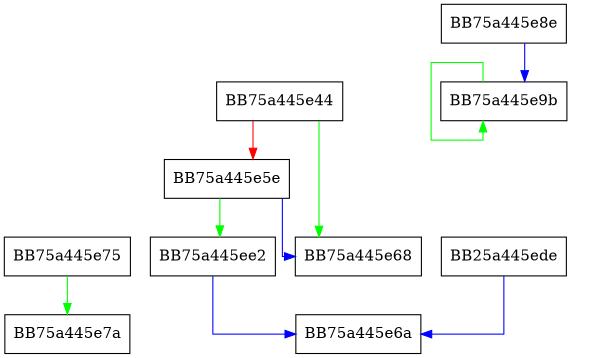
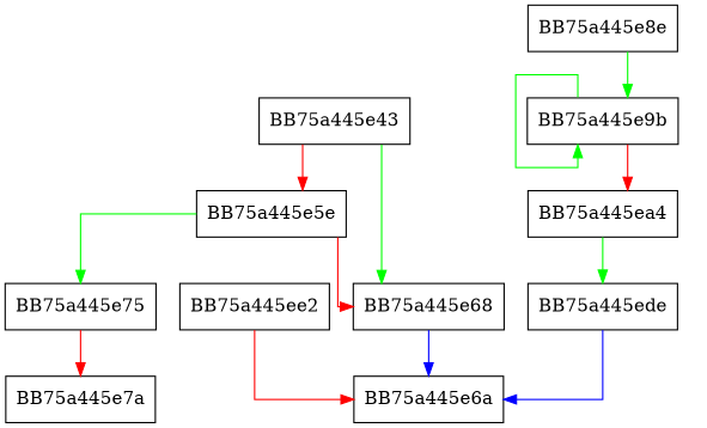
  digraph {
    splines=ortho
    node [shape=box]
    edge [color=green]
-   BB75a445e44
+   BB75a445e44 [label=BB75a445e43]
    BB75a445e68
    BB75a445e5e
    BB75a445e6a
    BB75a445e75
    BB75a445e7a
    BB75a445ee2
    BB75a445e8e
    BB75a445e9b
-   BB75a445ede [label=BB25a445ede]
+   BB75a445ea4
+   BB75a445ede
    BB75a445e44 -> BB75a445e68
    BB75a445e44 -> BB75a445e5e [color=red]
-   BB75a445e5e -> BB75a445e68 [color=blue]
-   BB75a445e5e -> BB75a445ee2
-   BB75a445e75 -> BB75a445e7a
-   BB75a445ee2 -> BB75a445e6a [color=blue]
-   BB75a445e8e -> BB75a445e9b [color=blue]
+   BB75a445e68 -> BB75a445e6a [color=blue]
+   BB75a445e5e -> BB75a445e68 [color=red]
+   BB75a445e5e -> BB75a445e75
+   BB75a445e75 -> BB75a445e7a [color=red]
+   BB75a445ee2 -> BB75a445e6a [color=red]
+   BB75a445e8e -> BB75a445e9b
    BB75a445e9b -> BB75a445e9b
+   BB75a445e9b -> BB75a445ea4 [color=red]
+   BB75a445ea4 -> BB75a445ede
    BB75a445ede -> BB75a445e6a [color=blue]
  }
